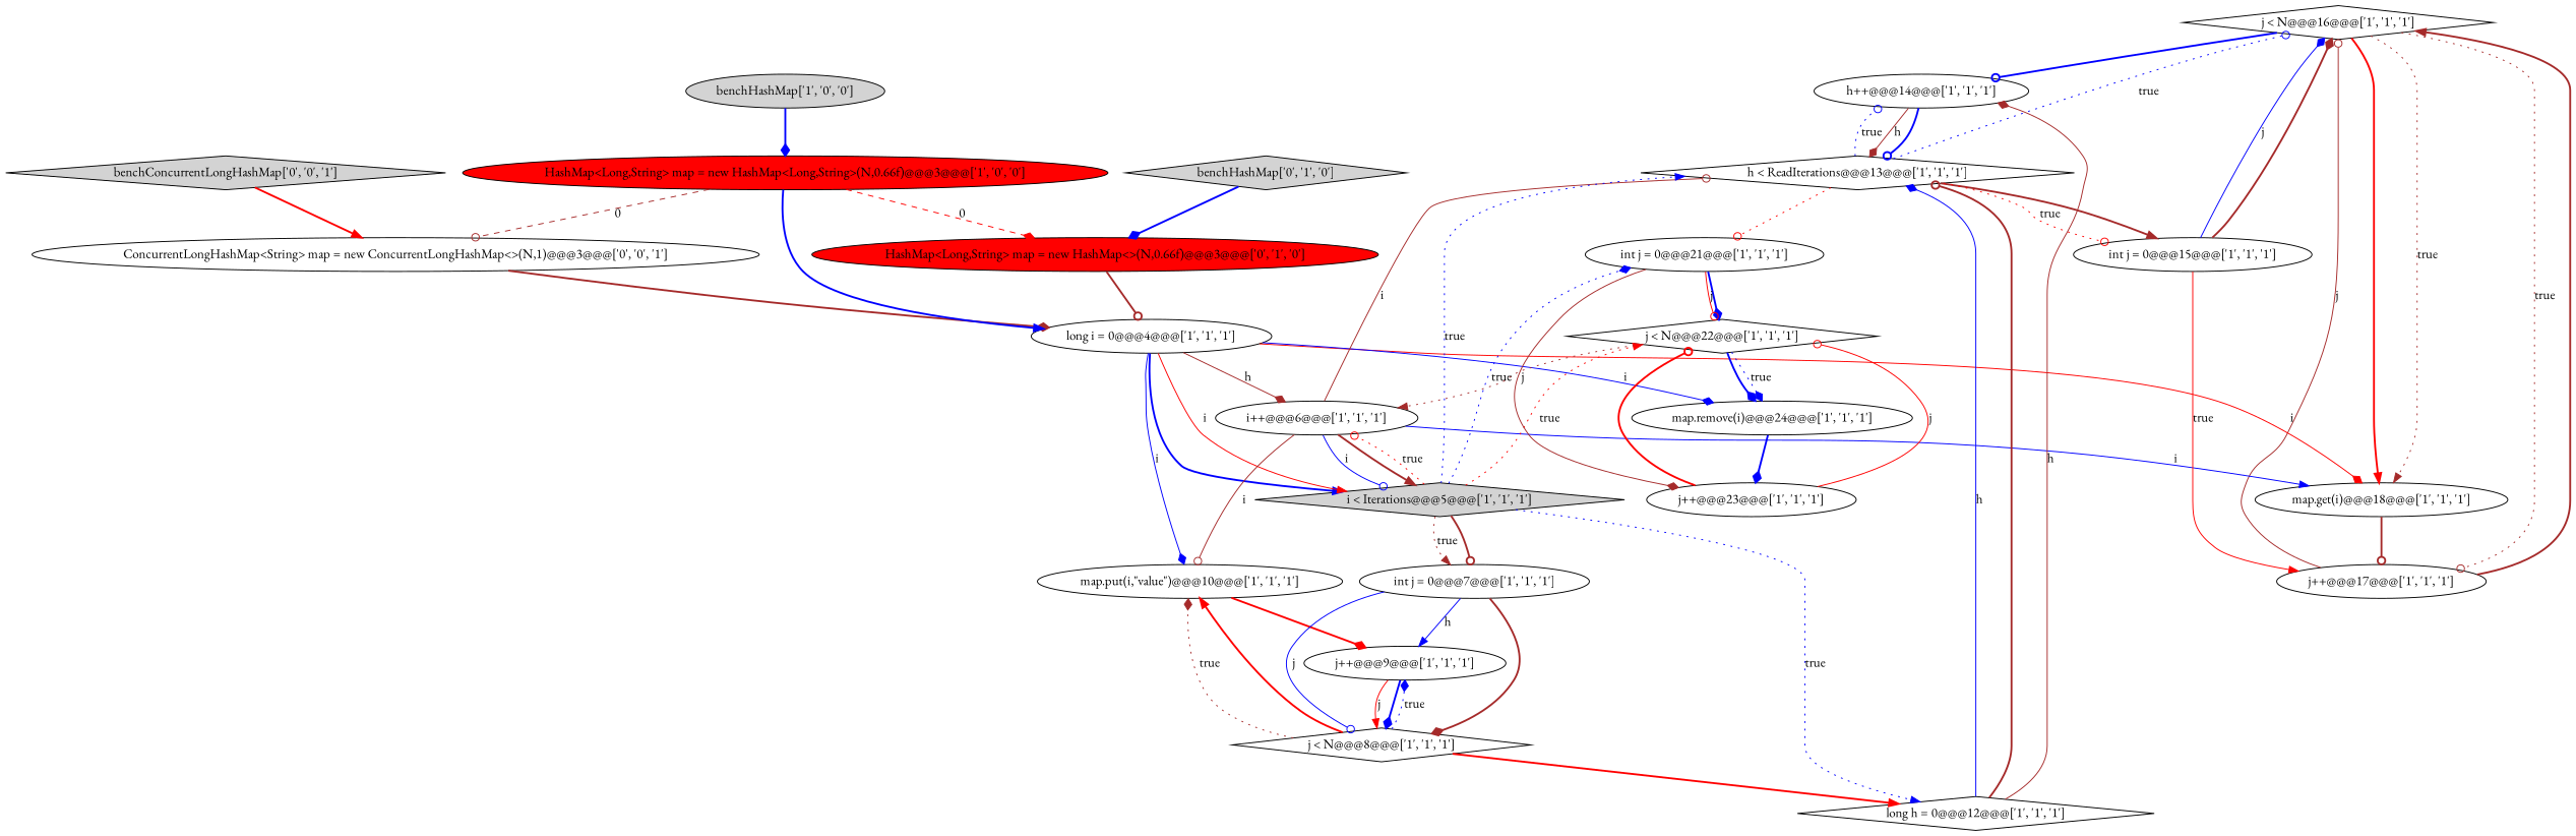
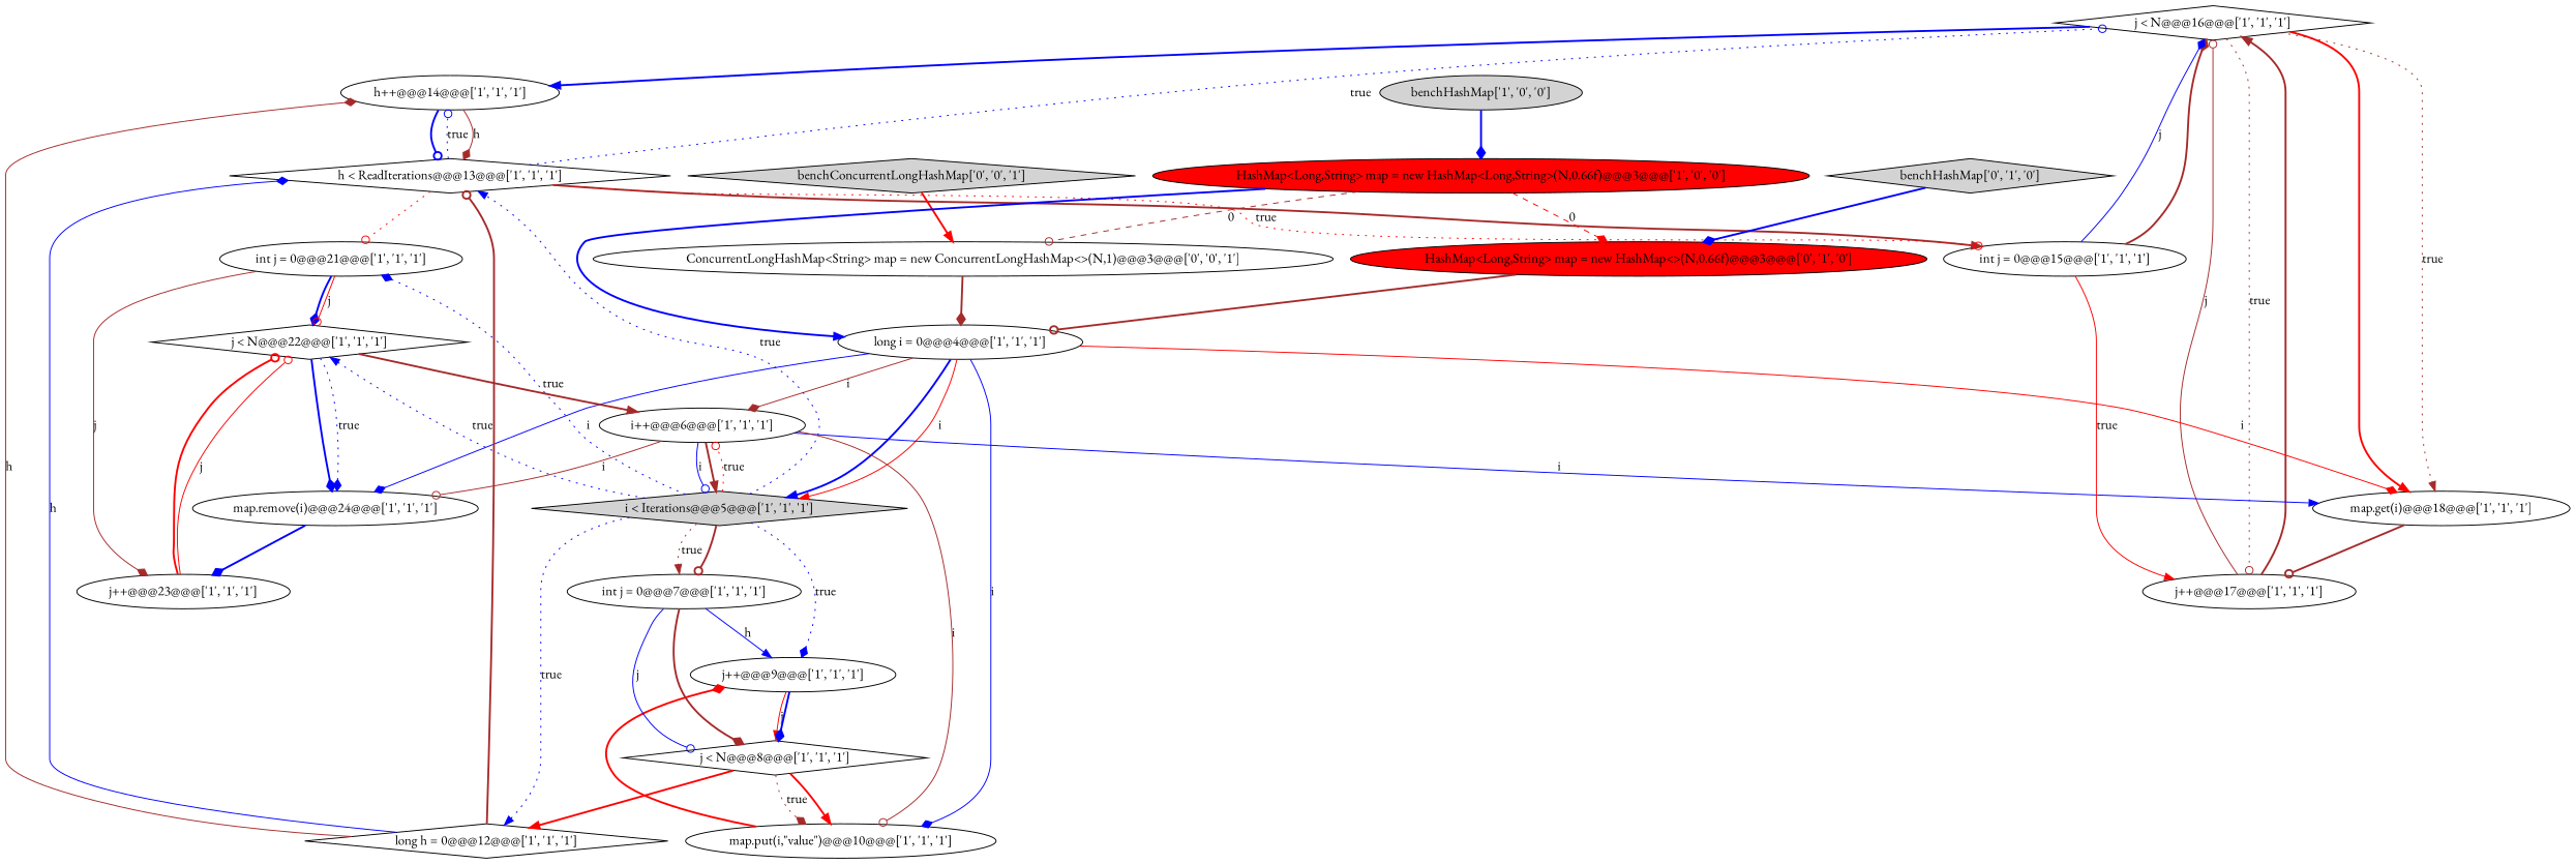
  digraph {
    fontname="EB Garamond"
    node [fillcolor=white fontname="EB Garamond" shape=ellipse style=filled]
    edge [arrowhead=diamond color=blue fontname="EB Garamond" style=bold]
    n1 [label="j < N@@@16@@@['1', '1', '1']" shape=diamond]
    n2 [label="h++@@@14@@@['1', '1', '1']"]
    n3 [label="j++@@@17@@@['1', '1', '1']"]
    n4 [label="map.get(i)@@@18@@@['1', '1', '1']"]
    n5 [label="h < ReadIterations@@@13@@@['1', '1', '1']" shape=diamond]
    n6 [label="long i = 0@@@4@@@['1', '1', '1']"]
    n7 [label="i++@@@6@@@['1', '1', '1']"]
    n8 [fillcolor=lightgray label="i < Iterations@@@5@@@['1', '1', '1']" shape=diamond]
    n9 [label="map.remove(i)@@@24@@@['1', '1', '1']"]
    n10 [label="map.put(i,\"value\")@@@10@@@['1', '1', '1']"]
    n11 [label="int j = 0@@@21@@@['1', '1', '1']"]
    n12 [label="j < N@@@22@@@['1', '1', '1']" shape=diamond]
    n13 [label="int j = 0@@@7@@@['1', '1', '1']"]
    n14 [label="long h = 0@@@12@@@['1', '1', '1']" shape=diamond]
    n15 [label="j++@@@23@@@['1', '1', '1']"]
    n16 [label="j++@@@9@@@['1', '1', '1']"]
    n17 [fillcolor=lightgray label="benchConcurrentLongHashMap['0', '0', '1']" shape=diamond]
    n18 [label="ConcurrentLongHashMap<String> map = new ConcurrentLongHashMap<>(N,1)@@@3@@@['0', '0', '1']"]
    n19 [label="int j = 0@@@15@@@['1', '1', '1']"]
    n20 [fillcolor=lightgray label="benchHashMap['0', '1', '0']" shape=diamond]
    n21 [fillcolor=red label="HashMap<Long,String> map = new HashMap<>(N,0.66f)@@@3@@@['0', '1', '0']"]
    n22 [label="j < N@@@8@@@['1', '1', '1']" shape=diamond]
    n23 [fillcolor=red label="HashMap<Long,String> map = new HashMap<Long,String>(N,0.66f)@@@3@@@['1', '0', '0']"]
    n24 [fillcolor=lightgray label="benchHashMap['1', '0', '0']"]
-   n1 -> n2 [arrowhead=odot]
+   n1 -> n2 [arrowhead=normal]
    n1 -> n3 [arrowhead=odot color=brown label=true style=dotted]
    n1 -> n4 [arrowhead=normal color=red]
    n1 -> n4 [arrowhead=normal color=brown label=true style=dotted]
    n2 -> n5 [color=brown label=h style=solid]
    n2 -> n5 [arrowhead=odot]
    n3 -> n1 [arrowhead=normal color=brown]
    n3 -> n1 [arrowhead=odot color=brown label=j style=solid]
    n4 -> n3 [arrowhead=odot color=brown]
    n5 -> n1 [arrowhead=odot label=true style=dotted]
    n5 -> n2 [arrowhead=odot label=true style=dotted]
    n5 -> n11 [arrowhead=odot color=red style=dotted]
    n5 -> n19 [arrowhead=normal color=brown]
    n5 -> n19 [arrowhead=odot color=red label=true style=dotted]
    n6 -> n4 [color=red label=i style=solid]
-   n6 -> n7 [color=brown label=h style=solid]
+   n6 -> n7 [color=brown label=i style=solid]
    n6 -> n8 [arrowhead=normal]
    n6 -> n8 [arrowhead=normal color=red label=i style=solid]
    n6 -> n9 [label=i style=solid]
    n6 -> n10 [label=i style=solid]
    n7 -> n4 [arrowhead=normal label=i style=solid]
    n7 -> n8 [arrowhead=odot label=i style=solid]
    n7 -> n8 [arrowhead=normal color=brown]
-   n7 -> n5 [arrowhead=odot color=brown label=i style=solid]
+   n7 -> n9 [arrowhead=odot color=brown label=i style=solid]
    n7 -> n10 [arrowhead=odot color=brown label=i style=solid]
    n8 -> n5 [arrowhead=normal label=true style=dotted]
    n8 -> n7 [arrowhead=odot color=red label=true style=dotted]
    n8 -> n11 [label=true style=dotted]
-   n8 -> n12 [arrowhead=normal color=red label=true style=dotted]
+   n8 -> n12 [arrowhead=normal label=true style=dotted]
    n8 -> n13 [arrowhead=odot color=brown]
    n8 -> n13 [arrowhead=normal color=brown label=true style=dotted]
    n8 -> n14 [arrowhead=normal label=true style=dotted]
    n9 -> n15
    n10 -> n16 [color=red]
    n11 -> n12
    n11 -> n12 [arrowhead=odot color=red label=j style=solid]
    n11 -> n15 [color=brown label=j style=solid]
-   n12 -> n7 [arrowhead=normal color=brown style=dotted]
+   n12 -> n7 [arrowhead=normal color=brown]
    n12 -> n9
    n12 -> n9 [label=true style=dotted]
    n13 -> n16 [arrowhead=normal label=h style=solid]
    n13 -> n22 [arrowhead=odot label=j style=solid]
    n13 -> n22 [color=brown]
    n14 -> n2 [color=brown label=h style=solid]
    n14 -> n5 [label=h style=solid]
    n14 -> n5 [arrowhead=odot color=brown]
    n15 -> n12 [arrowhead=odot color=red label=j style=solid]
    n15 -> n12 [arrowhead=odot color=red]
    n16 -> n22 [arrowhead=normal color=red label=j style=solid]
    n16 -> n22
    n17 -> n18 [arrowhead=normal color=red]
    n18 -> n6 [color=brown]
    n19 -> n1 [color=brown]
    n19 -> n1 [label=j style=solid]
    n19 -> n3 [arrowhead=normal color=red label=true style=solid]
    n20 -> n21
    n21 -> n6 [arrowhead=odot color=brown]
    n22 -> n10 [color=brown label=true style=dotted]
    n22 -> n10 [arrowhead=normal color=red]
    n22 -> n14 [arrowhead=normal color=red]
-   n22 -> n16 [label=true style=dotted]
+   n8 -> n16 [label=true style=dotted]
    n23 -> n6 [arrowhead=normal]
    n23 -> n18 [arrowhead=odot color=brown label=0 style=dashed]
    n23 -> n21 [color=red label=0 style=dashed]
    n24 -> n23
  }
